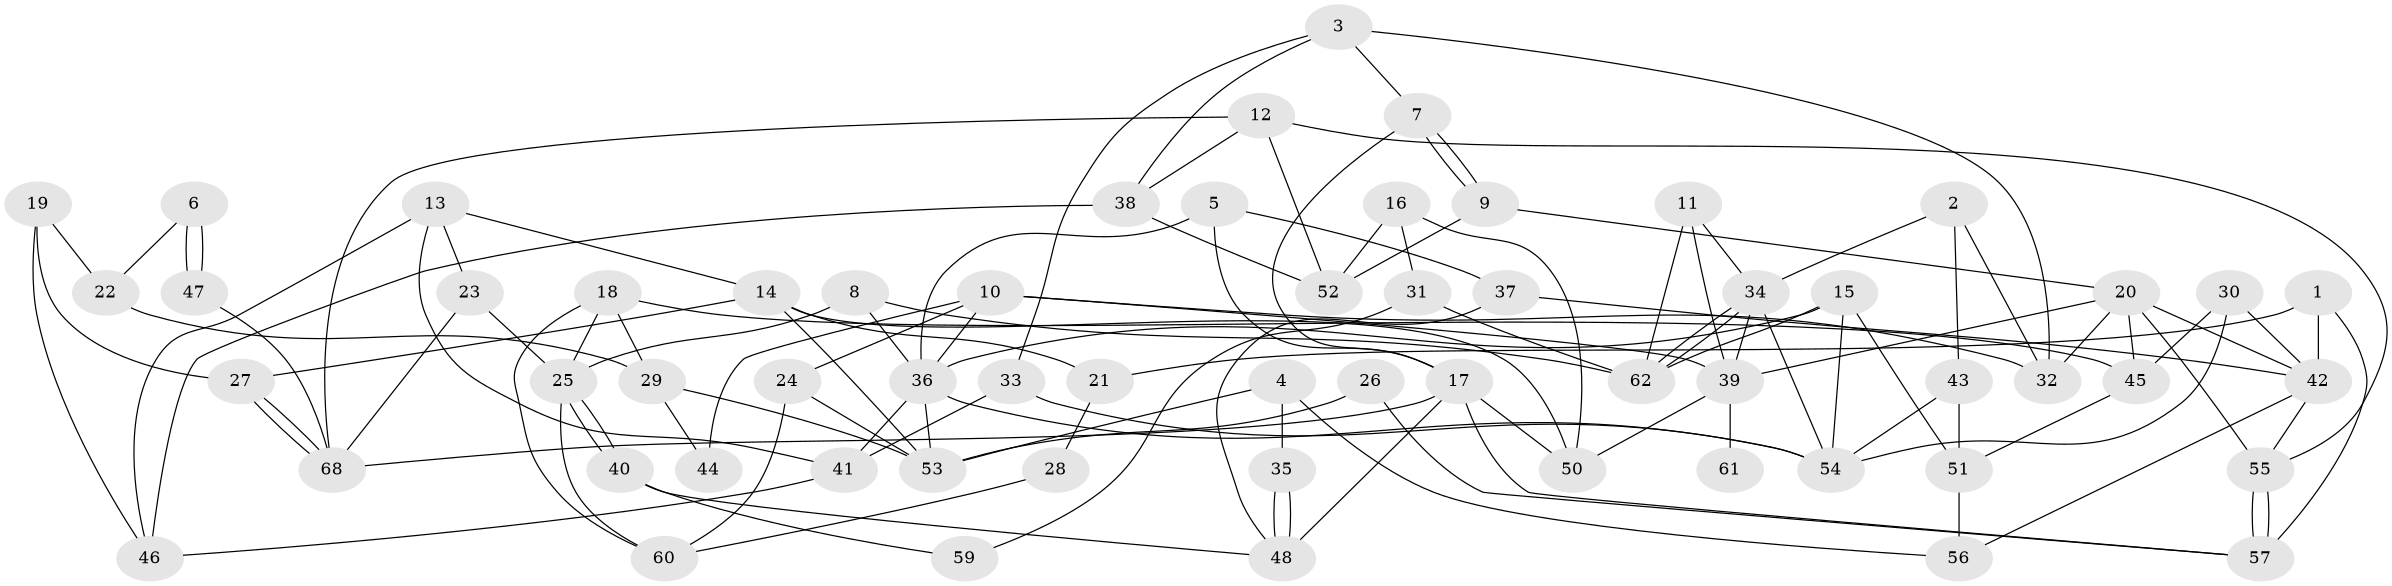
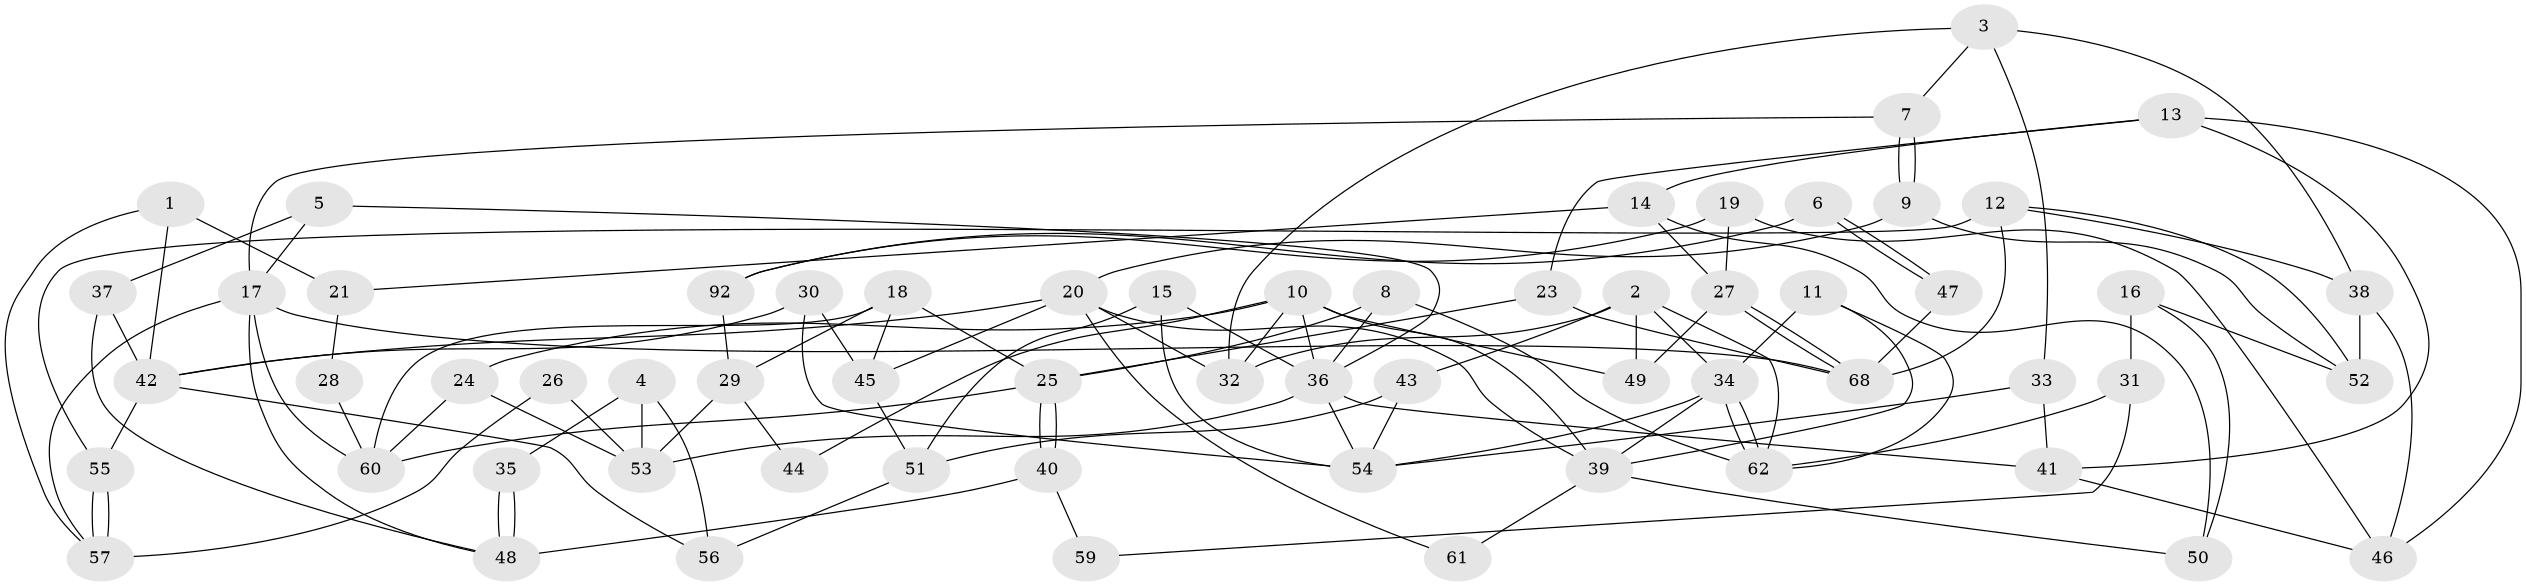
  graph {
    node [color=gray90 style=filled]
    1
    21
    42
    57
    28
    56
    55
    2
    32
    34
    43
+   49
    62
    39
    54
    51
    3
    7
    33
    38
    17
    9
    41
    52
    46
    4
    35
    53
    48
    5
    36
    37
    n33 [label=68]
    50
    6
-   22
+   22 [label=92]
    47
    29
    20
    8
    25
    60
    40
    45
    61
    10
    24
    44
    11
    12
    13
    14
    23
    27
    15
    16
    31
    59
    18
    19
    26
    30
    1 -- 21
    1 -- 42
    1 -- 57
    21 -- 28
    42 -- 56
    42 -- 55
    28 -- 60
    55 -- 57
    55 -- 57
    2 -- 32
    2 -- 34
    2 -- 43
-   15 -- 62
+   2 -- 49
+   2 -- 62
    34 -- 62
    34 -- 62
    34 -- 39
    34 -- 54
    43 -- 54
    43 -- 51
    39 -- 50
    39 -- 61
    51 -- 56
    3 -- 32
    3 -- 7
    3 -- 33
    3 -- 38
    7 -- 17
    7 -- 9
    7 -- 9
    33 -- 54
    33 -- 41
    38 -- 52
    38 -- 46
    17 -- 57
    17 -- 48
    17 -- n33
-   17 -- 50
+   17 -- 60
    9 -- 52
    9 -- 20
    41 -- 46
    4 -- 56
    4 -- 35
    4 -- 53
    35 -- 48
    35 -- 48
    5 -- 17
    5 -- 36
    5 -- 37
    36 -- 54
    36 -- 41
    36 -- 53
    37 -- 42
    37 -- 48
    6 -- 22
    6 -- 47
    6 -- 47
    22 -- 29
    47 -- n33
    29 -- 53
    29 -- 44
    20 -- 42
    20 -- 32
    20 -- 39
    20 -- 45
-   20 -- 55
+   20 -- 61
    8 -- 62
    8 -- 36
    8 -- 25
    25 -- 60
    25 -- 40
    25 -- 40
    40 -- 48
    40 -- 59
    45 -- 51
    10 -- 32
+   10 -- 49
    10 -- 39
    10 -- 36
    10 -- 24
    10 -- 44
    24 -- 53
    24 -- 60
    11 -- 34
    11 -- 62
    11 -- 39
    12 -- 55
    12 -- 38
    12 -- 52
    12 -- n33
    13 -- 41
    13 -- 46
    13 -- 14
    13 -- 23
    14 -- 21
-   14 -- 53
    14 -- 50
    14 -- 27
    23 -- n33
    23 -- 25
+   27 -- 49
    27 -- n33
    27 -- n33
    15 -- 54
    15 -- 51
    15 -- 36
    16 -- 52
    16 -- 50
    16 -- 31
    31 -- 62
    31 -- 59
    18 -- 29
    18 -- 25
    18 -- 60
    18 -- 45
    19 -- 46
    19 -- 22
    19 -- 27
    26 -- 57
    26 -- 53
    30 -- 42
    30 -- 54
    30 -- 45
  }
